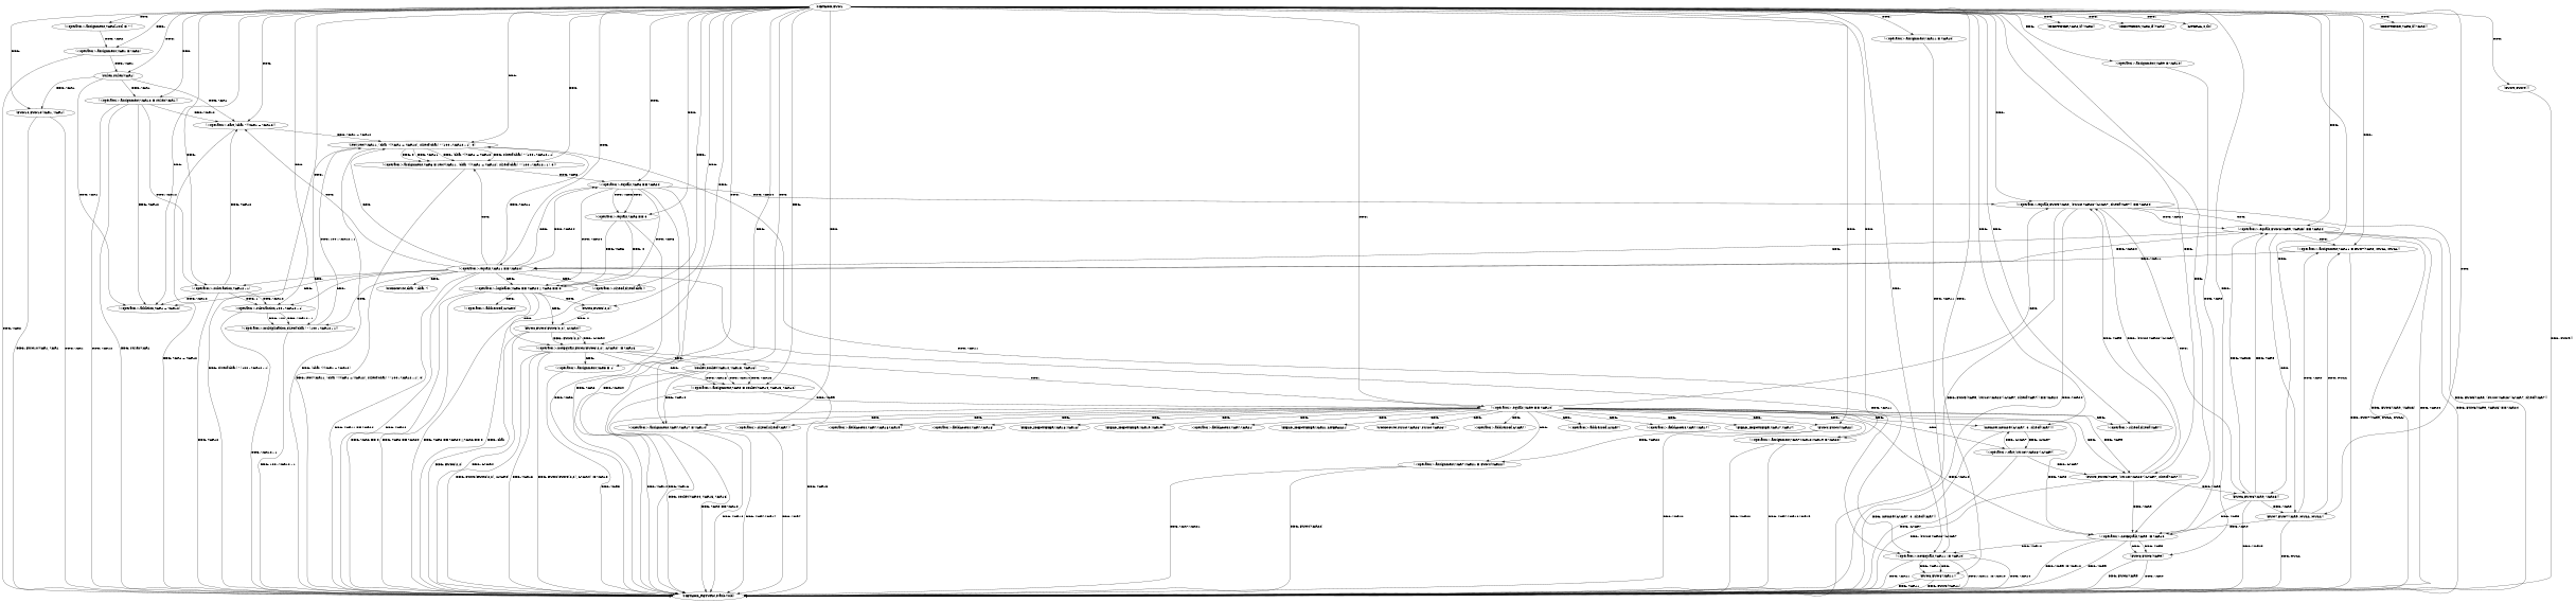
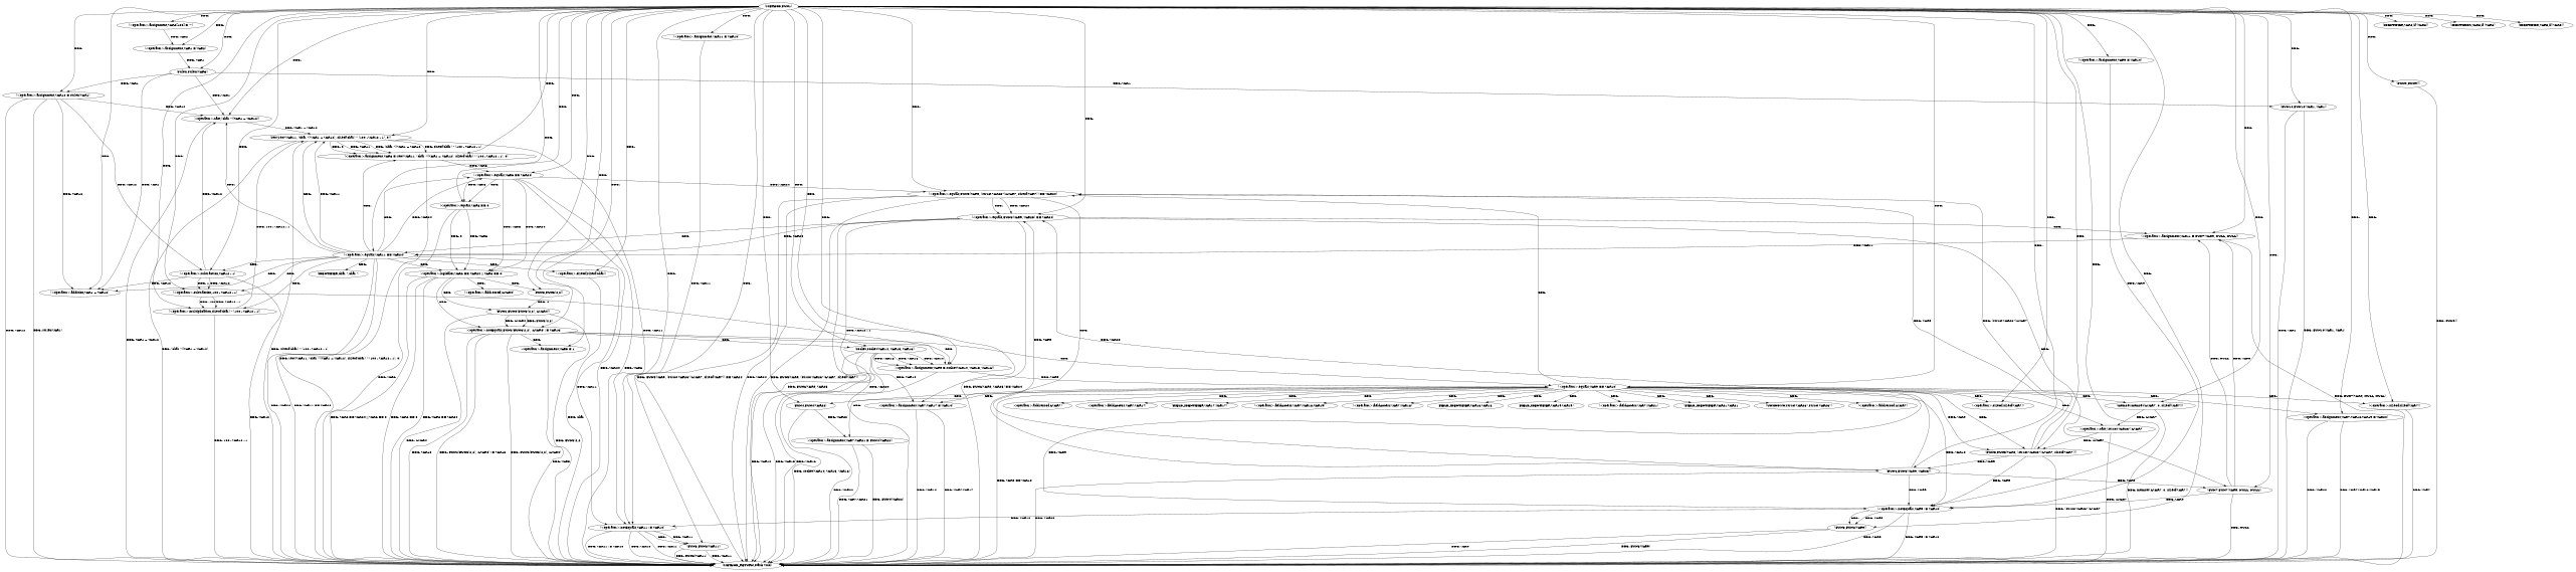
  digraph {
    n1 [label="(METHOD,FUN1)"]
    n2 [label="(<operator>.assignment,VAR2[100] = \"\")"]
    n3 [label="(<operator>.assignment,VAR1 = VAR2)"]
    n4 [label="(<operator>.assignment,VAR9 = VAR10)"]
    n5 [label="(<operator>.assignment,VAR11 = VAR10)"]
    n6 [label="(<operator>.assignment,VAR12 = strlen(VAR1))"]
-   n7 [label="(strlen,strlen(VAR1))"]
+   n7 [label="(strlen,strlen(VAR3))"]
    n8 [label="(<operator>.notEquals,FUN2(FUN3(2,2), &VAR4) != VAR13)"]
    n9 [label="(FUN3,FUN3(2,2))"]
    n10 [label="(<operator>.assignment,VAR5 = 1)"]
    n11 [label="(<operator>.assignment,VAR9 = socket(VAR14, VAR15, VAR16))"]
    n12 [label="(socket,socket(VAR14, VAR15, VAR16))"]
    n13 [label="(<operator>.equals,VAR9 == VAR10)"]
    n14 [label="(memset,memset(&VAR7, 0, sizeof(VAR7)))"]
    n15 [label="(<operator>.sizeOf,sizeof(VAR7))"]
    n16 [label="(<operator>.assignment,VAR7.VAR17 = VAR14)"]
    n17 [label="(<operator>.assignment,VAR7.VAR18.VAR19 = VAR20)"]
    n18 [label="(FUN4,FUN4(VAR22))"]
    n19 [label="(<operator>.equals,FUN5(VAR9, (struct VAR23*)&VAR7, sizeof(VAR7)) == VAR24)"]
    n20 [label="(FUN5,FUN5(VAR9, (struct VAR23*)&VAR7, sizeof(VAR7)))"]
    n21 [label="(<operator>.sizeOf,sizeof(VAR7))"]
    n22 [label="(<operator>.equals,FUN6(VAR9, VAR25) == VAR24)"]
    n23 [label="(FUN6,FUN6(VAR9, VAR25))"]
    n24 [label="(<operator>.assignment,VAR11 = FUN7(VAR9, NULL, NULL))"]
    n25 [label="(FUN7,FUN7(VAR9, NULL, NULL))"]
    n26 [label="(<operator>.equals,VAR11 == VAR24)"]
    n27 [label="(<operator>.assignment,VAR6 = recv(VAR11, (char *)(VAR1 + VAR12), sizeof(char) * (100 - VAR12 - 1), 0))"]
    n28 [label="(recv,recv(VAR11, (char *)(VAR1 + VAR12), sizeof(char) * (100 - VAR12 - 1), 0))"]
    n29 [label="(<operator>.cast,(char *)(VAR1 + VAR12))"]
    n30 [label="(<operator>.addition,VAR1 + VAR12)"]
    n31 [label="(<operator>.multiplication,sizeof(char) * (100 - VAR12 - 1))"]
    n32 [label="(<operator>.sizeOf,sizeof(char))"]
    n33 [label="(<operator>.subtraction,100 - VAR12 - 1)"]
    n34 [label="(<operator>.subtraction,VAR12 - 1)"]
    n35 [label="(<operator>.equals,VAR6 == VAR24)"]
    n36 [label="(<operator>.equals,VAR6 == 0)"]
    n37 [label="(IDENTIFIER,VAR8,if (VAR8))"]
    n38 [label="(IDENTIFIER,VAR8,if (VAR8))"]
-   n39 [label="(LITERAL,0,do)"]
    n40 [label="(<operator>.notEquals,VAR9 != VAR10)"]
    n41 [label="(FUN8,FUN8(VAR9))"]
    n42 [label="(<operator>.notEquals,VAR11 != VAR10)"]
    n43 [label="(FUN8,FUN8(VAR11))"]
    n44 [label="(IDENTIFIER,VAR5,if (VAR5))"]
    n45 [label="(FUN9,FUN9())"]
    n46 [label="(FUN10,FUN10(VAR1, VAR1))"]
    n47 [label="(METHOD_RETURN,static void)"]
    n48 [label="(FUN2,FUN2(FUN3(2,2), &VAR4))"]
    n49 [label="(<operator>.assignment,VAR7.VAR21 = FUN4(VAR22))"]
    n50 [label="(<operator>.cast,(struct VAR23*)&VAR7)"]
    n51 [label="(<operator>.addressOf,&VAR7)"]
    n52 [label="(<operator>.fieldAccess,VAR7.VAR17)"]
    n53 [label="(FIELD_IDENTIFIER,VAR17,VAR17)"]
    n54 [label="(<operator>.fieldAccess,VAR7.VAR18.VAR19)"]
    n55 [label="(<operator>.fieldAccess,VAR7.VAR18)"]
    n56 [label="(FIELD_IDENTIFIER,VAR18,VAR18)"]
    n57 [label="(FIELD_IDENTIFIER,VAR19,VAR19)"]
    n58 [label="(<operator>.fieldAccess,VAR7.VAR21)"]
-   n59 [label="(FIELD_IDENTIFIER,VAR21,LITERAL21)"]
+   n59 [label="(FIELD_IDENTIFIER,VAR21,VAR21)"]
    n60 [label="(UNKNOWN,struct VAR23*,struct VAR23*)"]
    n61 [label="(<operator>.addressOf,&VAR7)"]
    n62 [label="(<operator>.logicalOr,VAR6 == VAR24 || VAR6 == 0)"]
-   n63 [label="(UNKNOWN,char *,char *)"]
+   n63 [label="(IDENTIFIER,char *,char *)"]
    n64 [label="(<operator>.addressOf,&VAR4)"]
    n1 -> n2 [label="DDG: "]
    n1 -> n3 [label="DDG: "]
    n1 -> n4 [label="DDG: "]
    n1 -> n5 [label="DDG: "]
    n1 -> n6 [label="DDG: "]
    n1 -> n7 [label="DDG: "]
    n1 -> n8 [label="DDG: "]
    n1 -> n9 [label="DDG: "]
    n1 -> n10 [label="DDG: "]
    n1 -> n11 [label="DDG: "]
    n1 -> n12 [label="DDG: "]
    n1 -> n13 [label="DDG: "]
    n1 -> n14 [label="DDG: "]
    n1 -> n15 [label="DDG: "]
    n1 -> n16 [label="DDG: "]
    n1 -> n17 [label="DDG: "]
    n1 -> n18 [label="DDG: "]
    n1 -> n19 [label="DDG: "]
    n1 -> n20 [label="DDG: "]
    n1 -> n21 [label="DDG: "]
    n1 -> n22 [label="DDG: "]
    n1 -> n23 [label="DDG: "]
    n1 -> n24 [label="DDG: "]
    n1 -> n25 [label="DDG: "]
    n1 -> n26 [label="DDG: "]
    n1 -> n27 [label="DDG: "]
    n1 -> n28 [label="DDG: "]
    n1 -> n29 [label="DDG: "]
    n1 -> n30 [label="DDG: "]
    n1 -> n31 [label="DDG: "]
    n1 -> n32 [label="DDG: "]
    n1 -> n33 [label="DDG: "]
    n1 -> n34 [label="DDG: "]
    n1 -> n35 [label="DDG: "]
    n1 -> n36 [label="DDG: "]
    n1 -> n37 [label="DDG: "]
    n1 -> n38 [label="DDG: "]
-   n1 -> n39 [label="DDG: "]
    n1 -> n40 [label="DDG: "]
    n1 -> n41 [label="DDG: "]
    n1 -> n42 [label="DDG: "]
    n1 -> n43 [label="DDG: "]
    n1 -> n44 [label="DDG: "]
    n1 -> n45 [label="DDG: "]
    n1 -> n46 [label="DDG: "]
    n2 -> n3 [label="DDG: VAR2"]
    n3 -> n7 [label="DDG: VAR1"]
-   n3 -> n47 [label="DDG: VAR2"]
    n4 -> n40 [label="DDG: VAR9"]
    n5 -> n42 [label="DDG: VAR11"]
    n6 -> n29 [label="DDG: VAR12"]
    n6 -> n30 [label="DDG: VAR12"]
    n6 -> n34 [label="DDG: VAR12"]
    n6 -> n47 [label="DDG: strlen(VAR1)"]
    n6 -> n47 [label="DDG: VAR12"]
    n7 -> n6 [label="DDG: VAR1"]
    n7 -> n29 [label="DDG: VAR1"]
    n7 -> n30 [label="DDG: VAR1"]
    n7 -> n46 [label="DDG: VAR1"]
    n8 -> n10 [label="CDG: "]
    n8 -> n11 [label="CDG: "]
    n8 -> n12 [label="CDG: "]
    n8 -> n13 [label="CDG: "]
    n8 -> n47 [label="DDG: VAR13"]
    n8 -> n47 [label="DDG: FUN2(FUN3(2,2), &VAR4) != VAR13"]
    n8 -> n47 [label="DDG: FUN2(FUN3(2,2), &VAR4)"]
    n9 -> n48 [label="DDG: 2"]
    n10 -> n47 [label="DDG: VAR5"]
    n11 -> n13 [label="DDG: VAR9"]
-   n11 -> n47 [label="DDG: socket(VAR44, VAR15, VAR16)"]
+   n11 -> n47 [label="DDG: socket(VAR14, VAR15, VAR16)"]
    n12 -> n11 [label="DDG: VAR14"]
    n12 -> n11 [label="DDG: VAR15"]
    n12 -> n11 [label="DDG: VAR16"]
    n12 -> n16 [label="DDG: VAR14"]
    n12 -> n47 [label="DDG: VAR14"]
    n12 -> n47 [label="DDG: VAR15"]
    n12 -> n47 [label="DDG: VAR16"]
    n13 -> n14 [label="CDG: "]
    n13 -> n15 [label="CDG: "]
    n13 -> n16 [label="CDG: "]
    n13 -> n17 [label="CDG: "]
    n13 -> n18 [label="CDG: "]
    n13 -> n19 [label="CDG: "]
    n13 -> n20 [label="DDG: VAR9"]
    n13 -> n20 [label="CDG: "]
    n13 -> n21 [label="CDG: "]
    n13 -> n40 [label="DDG: VAR9"]
    n13 -> n40 [label="DDG: VAR10"]
    n13 -> n47 [label="DDG: VAR9 == VAR10"]
    n13 -> n49 [label="CDG: "]
    n13 -> n50 [label="CDG: "]
    n13 -> n51 [label="CDG: "]
    n13 -> n52 [label="CDG: "]
    n13 -> n53 [label="CDG: "]
    n13 -> n54 [label="CDG: "]
    n13 -> n55 [label="CDG: "]
    n13 -> n56 [label="CDG: "]
    n13 -> n57 [label="CDG: "]
    n13 -> n58 [label="CDG: "]
    n13 -> n59 [label="CDG: "]
    n13 -> n60 [label="CDG: "]
    n13 -> n61 [label="CDG: "]
    n14 -> n47 [label="DDG: memset(&VAR7, 0, sizeof(VAR7))"]
    n14 -> n50 [label="DDG: &VAR7"]
    n16 -> n47 [label="DDG: VAR7.VAR17"]
    n16 -> n47 [label="DDG: VAR14"]
    n17 -> n47 [label="DDG: VAR7.VAR18.VAR19"]
    n17 -> n47 [label="DDG: VAR20"]
    n18 -> n47 [label="DDG: VAR22"]
    n18 -> n49 [label="DDG: VAR22"]
    n19 -> n22 [label="DDG: VAR24"]
    n19 -> n22 [label="CDG: "]
    n19 -> n23 [label="CDG: "]
    n19 -> n47 [label="DDG: FUN5(VAR9, (struct VAR23*)&VAR7, sizeof(VAR7)) == VAR24"]
    n19 -> n47 [label="DDG: FUN5(VAR9, (struct VAR23*)&VAR7, sizeof(VAR7))"]
    n19 -> n47 [label="DDG: VAR24"]
    n20 -> n19 [label="DDG: VAR9"]
    n20 -> n19 [label="DDG: (struct VAR23*)&VAR7"]
    n20 -> n23 [label="DDG: VAR9"]
    n20 -> n40 [label="DDG: VAR9"]
    n20 -> n47 [label="DDG: (struct VAR23*)&VAR7"]
    n21 -> n47 [label="DDG: VAR7"]
    n22 -> n24 [label="CDG: "]
    n22 -> n25 [label="CDG: "]
    n22 -> n26 [label="DDG: VAR24"]
    n22 -> n26 [label="CDG: "]
    n22 -> n47 [label="DDG: FUN6(VAR9, VAR25)"]
    n22 -> n47 [label="DDG: VAR24"]
    n22 -> n47 [label="DDG: FUN6(VAR9, VAR25) == VAR24"]
    n23 -> n22 [label="DDG: VAR9"]
    n23 -> n22 [label="DDG: VAR25"]
    n23 -> n25 [label="DDG: VAR9"]
    n23 -> n40 [label="DDG: VAR9"]
    n23 -> n47 [label="DDG: VAR25"]
    n24 -> n26 [label="DDG: VAR11"]
    n24 -> n47 [label="DDG: FUN7(VAR9, NULL, NULL)"]
    n25 -> n24 [label="DDG: VAR9"]
    n25 -> n24 [label="DDG: NULL"]
    n25 -> n40 [label="DDG: VAR9"]
    n25 -> n47 [label="DDG: NULL"]
    n26 -> n27 [label="CDG: "]
    n26 -> n28 [label="DDG: VAR11"]
    n26 -> n28 [label="CDG: "]
    n26 -> n29 [label="CDG: "]
    n26 -> n30 [label="CDG: "]
    n26 -> n31 [label="CDG: "]
    n26 -> n32 [label="CDG: "]
    n26 -> n33 [label="CDG: "]
    n26 -> n34 [label="CDG: "]
    n26 -> n35 [label="DDG: VAR24"]
    n26 -> n35 [label="CDG: "]
    n26 -> n42 [label="DDG: VAR11"]
    n26 -> n47 [label="DDG: VAR24"]
    n26 -> n47 [label="DDG: VAR11 == VAR24"]
    n26 -> n62 [label="CDG: "]
    n26 -> n63 [label="CDG: "]
    n27 -> n35 [label="DDG: VAR6"]
    n27 -> n47 [label="DDG: recv(VAR11, (char *)(VAR1 + VAR12), sizeof(char) * (100 - VAR12 - 1), 0)"]
    n28 -> n27 [label="DDG: VAR11"]
    n28 -> n27 [label="DDG: (char *)(VAR1 + VAR12)"]
    n28 -> n27 [label="DDG: sizeof(char) * (100 - VAR12 - 1)"]
    n28 -> n27 [label="DDG: 0"]
    n28 -> n42 [label="DDG: VAR11"]
    n28 -> n47 [label="DDG: (char *)(VAR1 + VAR12)"]
    n28 -> n47 [label="DDG: sizeof(char) * (100 - VAR12 - 1)"]
    n29 -> n28 [label="DDG: VAR1 + VAR12"]
    n29 -> n47 [label="DDG: VAR1 + VAR12"]
    n31 -> n28 [label="DDG: 100 - VAR12 - 1"]
    n31 -> n47 [label="DDG: 100 - VAR12 - 1"]
    n32 -> n47 [label="DDG: char"]
    n33 -> n31 [label="DDG: 100"]
    n33 -> n31 [label="DDG: VAR12 - 1"]
-   n33 -> n47 [label="DDG: VAR12 - 1"]
+   n33 -> n11 [label="DDG: VAR12 - 1"]
    n34 -> n29 [label="DDG: VAR12"]
    n34 -> n30 [label="DDG: VAR12"]
    n34 -> n33 [label="DDG: VAR12"]
    n34 -> n33 [label="DDG: 1"]
    n34 -> n47 [label="DDG: VAR12"]
    n35 -> n19 [label="DDG: VAR24"]
    n35 -> n36 [label="DDG: VAR6"]
    n35 -> n36 [label="CDG: "]
    n35 -> n47 [label="DDG: VAR24"]
    n35 -> n47 [label="DDG: VAR6"]
    n35 -> n62 [label="DDG: VAR6"]
    n35 -> n62 [label="DDG: VAR24"]
    n36 -> n47 [label="DDG: VAR6"]
    n36 -> n62 [label="DDG: VAR6"]
    n36 -> n62 [label="DDG: 0"]
    n40 -> n41 [label="DDG: VAR9"]
    n40 -> n41 [label="CDG: "]
    n40 -> n42 [label="DDG: VAR10"]
    n40 -> n47 [label="DDG: VAR9 != VAR10"]
    n40 -> n47 [label="DDG: VAR9"]
    n41 -> n47 [label="DDG: VAR9"]
    n41 -> n47 [label="DDG: FUN8(VAR9)"]
    n42 -> n43 [label="DDG: VAR11"]
    n42 -> n43 [label="CDG: "]
    n42 -> n47 [label="DDG: VAR11 != VAR10"]
    n42 -> n47 [label="DDG: VAR10"]
    n42 -> n47 [label="DDG: VAR11"]
    n43 -> n47 [label="DDG: FUN8(VAR11)"]
    n43 -> n47 [label="DDG: VAR11"]
    n45 -> n47 [label="DDG: FUN9()"]
    n46 -> n47 [label="DDG: FUN10(VAR1, VAR1)"]
    n46 -> n47 [label="DDG: VAR1"]
    n48 -> n8 [label="DDG: FUN3(2,2)"]
    n48 -> n8 [label="DDG: &VAR4"]
    n48 -> n47 [label="DDG: &VAR4"]
    n48 -> n47 [label="DDG: FUN3(2,2)"]
    n49 -> n47 [label="DDG: FUN4(VAR22)"]
    n49 -> n47 [label="DDG: VAR7.VAR21"]
-   n50 -> n14 [label="DDG: &VAR7"]
    n50 -> n20 [label="DDG: &VAR7"]
    n50 -> n47 [label="DDG: &VAR7"]
    n62 -> n8 [label="CDG: "]
    n62 -> n9 [label="CDG: "]
    n62 -> n47 [label="DDG: VAR6 == VAR24"]
    n62 -> n47 [label="DDG: VAR6 == VAR24 || VAR6 == 0"]
    n62 -> n47 [label="DDG: VAR6 == 0"]
    n62 -> n48 [label="CDG: "]
    n62 -> n64 [label="CDG: "]
  }
